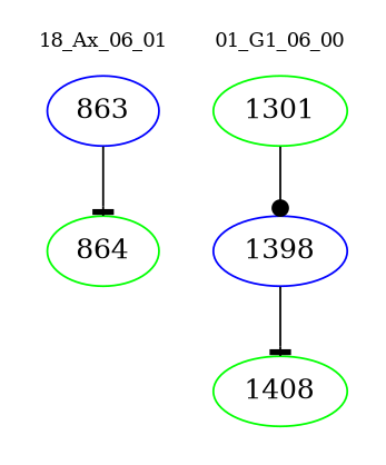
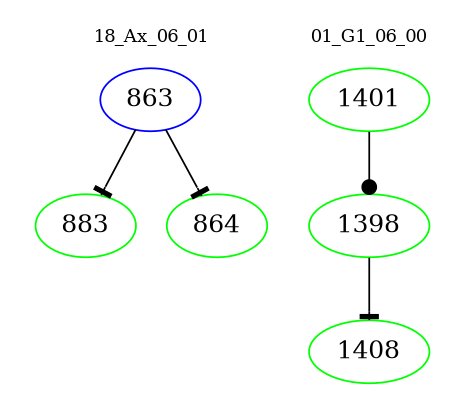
  digraph {
    node [color=green]
    edge [arrowhead=tee color=black]
    n1 [color=blue label=863]
+   n2 [label=883]
    n3 [label=864]
-   n4 [color=blue label=1398]
+   n4 [label=1398]
    n5 [label=1408]
-   n6 [label=1301]
+   n6 [label=1401]
    subgraph cluster_1 {
      color=white
      fontsize=10
      label="18_Ax_06_01"
      n1
+     n2
      n3
    }
    subgraph cluster_2 {
      color=white
      fontsize=10
      label="01_G1_06_00"
      n4
      n5
      n6
    }
+   n1 -> n2
    n1 -> n3
    n4 -> n5
    n6 -> n4 [arrowhead=dot]
  }
